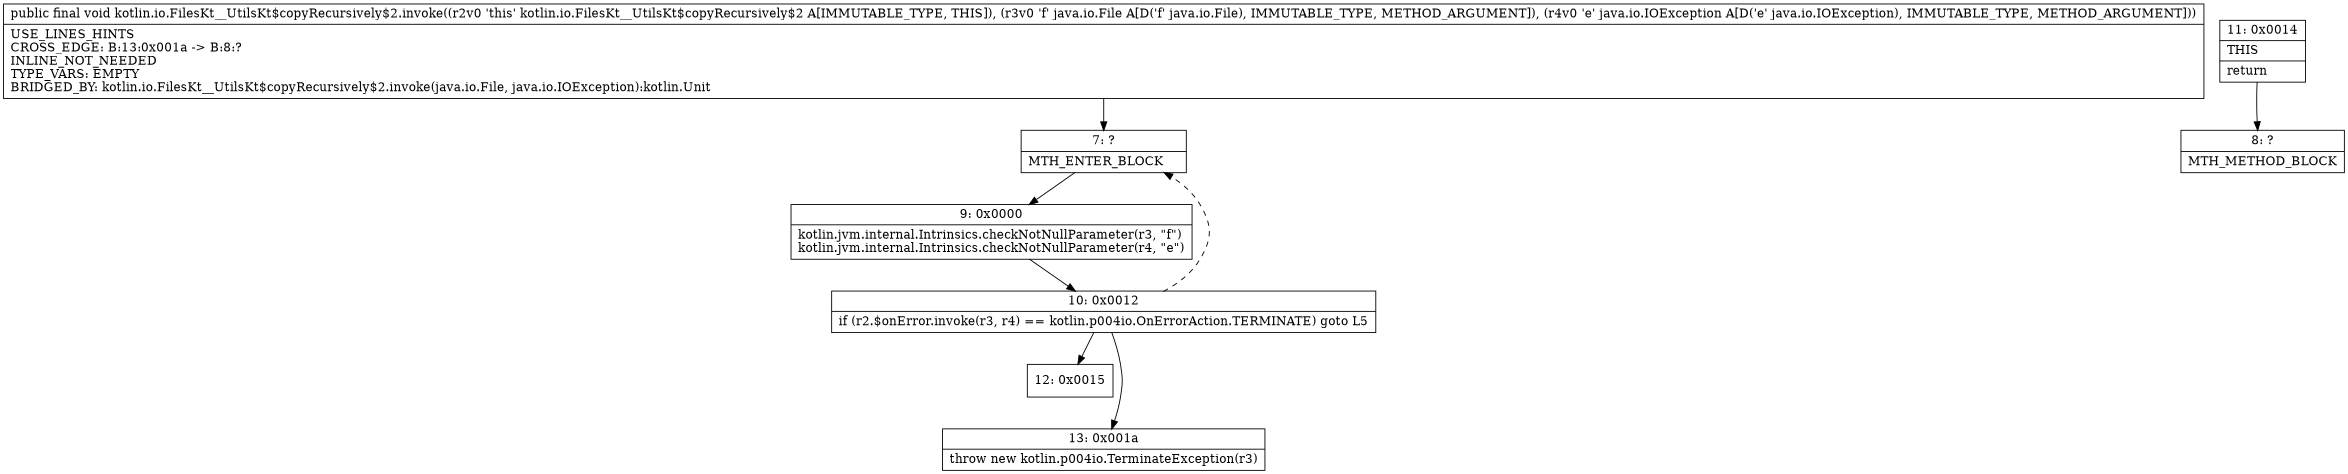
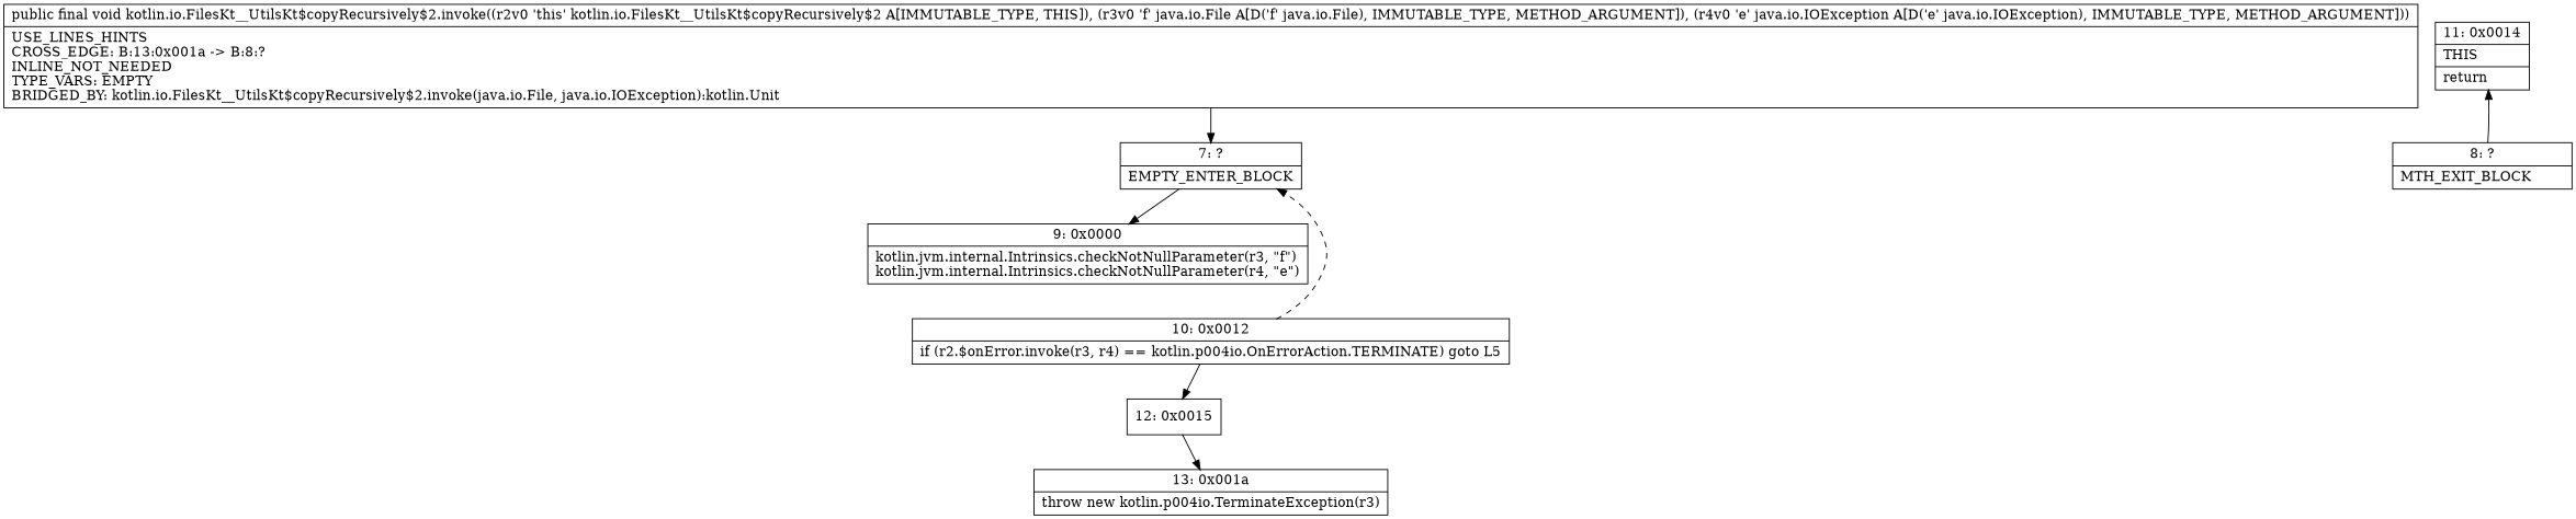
  digraph {
    node [shape=record]
-   n1 [label="{7\:\ ?|MTH_ENTER_BLOCK\l}"]
+   n1 [label="{7\:\ ?|EMPTY_ENTER_BLOCK\l}"]
    n2 [label="{9\:\ 0x0000|kotlin.jvm.internal.Intrinsics.checkNotNullParameter(r3, \"f\")\lkotlin.jvm.internal.Intrinsics.checkNotNullParameter(r4, \"e\")\l}"]
    n3 [label="{10\:\ 0x0012|if (r2.$onError.invoke(r3, r4) == kotlin.p004io.OnErrorAction.TERMINATE) goto L5\l}"]
    n4 [label="{12\:\ 0x0015}"]
    n5 [label="{11\:\ 0x0014|THIS\l|return\l}"]
-   n6 [label="{8\:\ ?|MTH_METHOD_BLOCK\l}"]
+   n6 [label="{8\:\ ?|MTH_EXIT_BLOCK\l}"]
    n7 [label="{13\:\ 0x001a|throw new kotlin.p004io.TerminateException(r3)\l}"]
    n8 [label="{public final void kotlin.io.FilesKt__UtilsKt$copyRecursively$2.invoke((r2v0 'this' kotlin.io.FilesKt__UtilsKt$copyRecursively$2 A[IMMUTABLE_TYPE, THIS]), (r3v0 'f' java.io.File A[D('f' java.io.File), IMMUTABLE_TYPE, METHOD_ARGUMENT]), (r4v0 'e' java.io.IOException A[D('e' java.io.IOException), IMMUTABLE_TYPE, METHOD_ARGUMENT]))  | USE_LINES_HINTS\lCROSS_EDGE: B:13:0x001a \-\> B:8:?\lINLINE_NOT_NEEDED\lTYPE_VARS: EMPTY\lBRIDGED_BY: kotlin.io.FilesKt__UtilsKt$copyRecursively$2.invoke(java.io.File, java.io.IOException):kotlin.Unit\l}"]
    n1 -> n2
-   n2 -> n3
    n3 -> n1 [style=dashed]
    n3 -> n4
-   n3 -> n7
-   n5 -> n6
+   n4 -> n7
+   n6 -> n5
    n8 -> n1
  }
